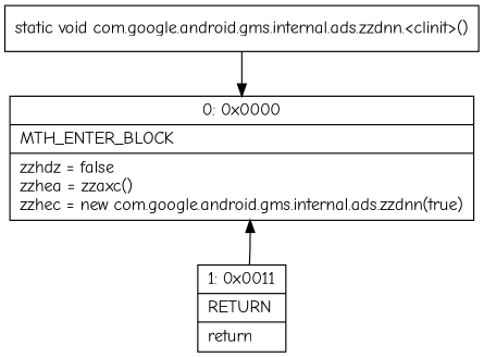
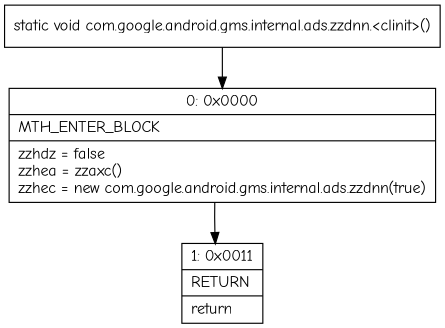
  digraph {
    fontname="Comic Neue"
    node [shape=record fontname="Comic Neue"]
    edge [fontname="Comic Neue"]
    n1 [label="{0\:\ 0x0000|MTH_ENTER_BLOCK\l|zzhdz = false\lzzhea = zzaxc()\lzzhec = new com.google.android.gms.internal.ads.zzdnn(true)\l}"]
    n2 [label="{1\:\ 0x0011|RETURN\l|return\l}"]
    n3 [label="{static void com.google.android.gms.internal.ads.zzdnn.\<clinit\>() }"]
-   n2 -> n1
+   n1 -> n2
    n3 -> n1
  }
